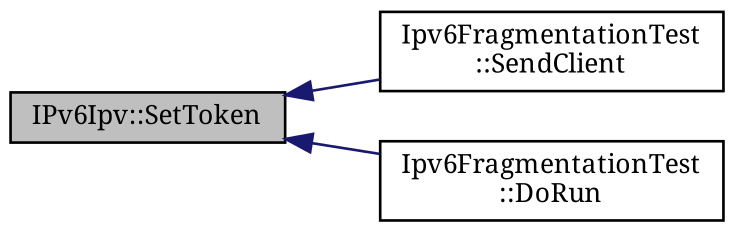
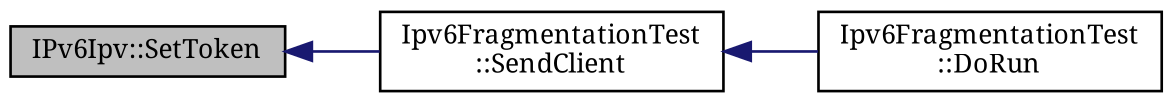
  digraph {
    fontname="Noto Serif"
    rankdir=LR
    node [color=black fillcolor=white fontname="Noto Serif" fontsize=10 shape=record style=filled]
    edge [color=midnightblue dir=back fontname="Noto Serif" fontsize=10 labelfontname=Helvetica labelfontsize=10 style=solid]
    n1 [fillcolor=grey75 fontcolor=black height=0.2 label="IPv6Ipv::SetToken" width=0.4]
    n2 [height=0.2 label="Ipv6FragmentationTest\l::SendClient" width=0.4]
    n3 [height=0.2 label="Ipv6FragmentationTest\l::DoRun" width=0.4]
    n1 -> n2
-   n1 -> n3
+   n2 -> n3
  }
